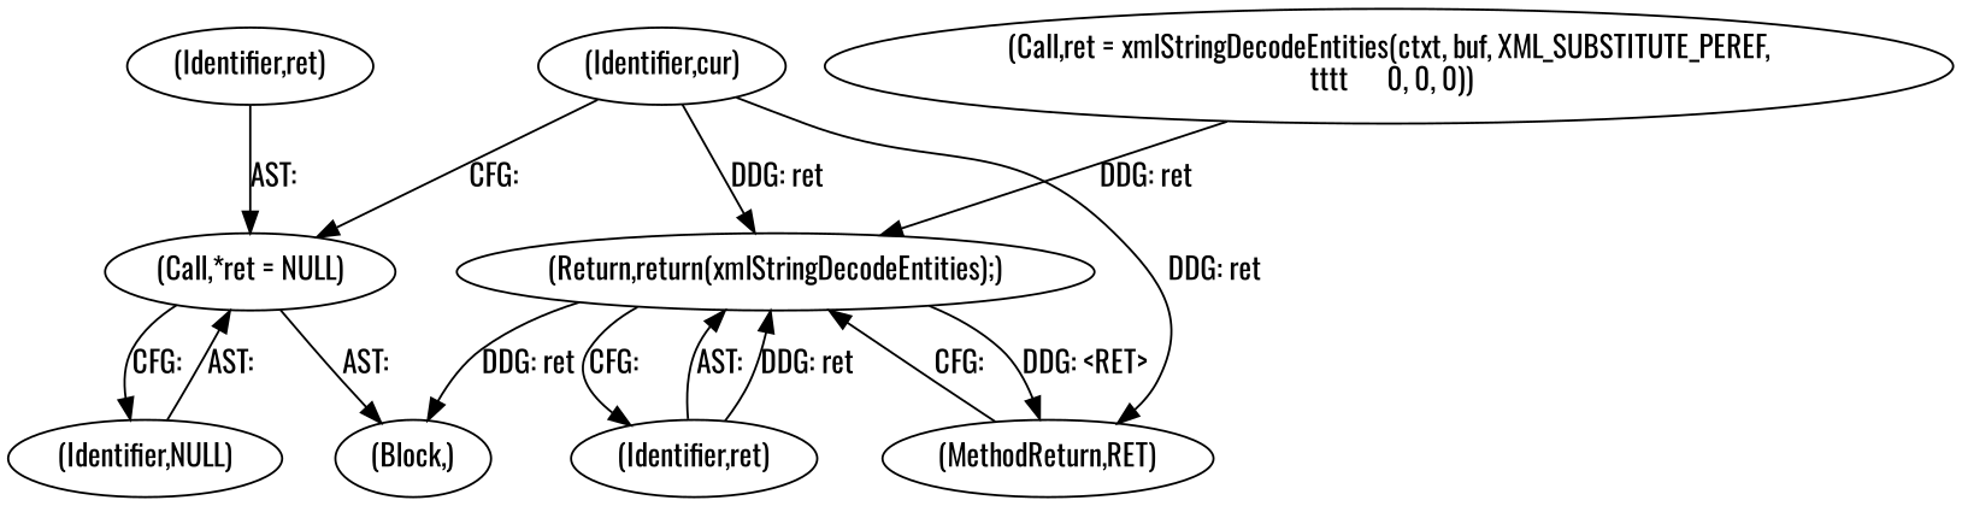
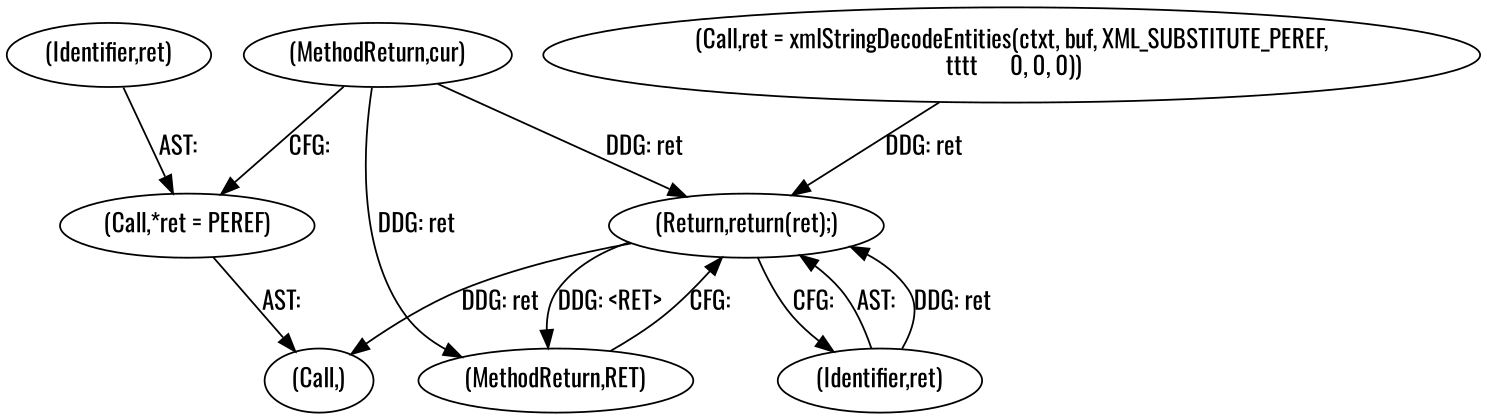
  digraph {
    fontname=Oswald
    node [fontname=Oswald]
    edge [fontname=Oswald]
-   n1 [label="(Call,*ret = NULL)"]
-   n2 [label="(Block,)"]
-   n3 [label="(Identifier,NULL)"]
-   n4 [label="(Return,return(xmlStringDecodeEntities);)"]
+   n1 [label="(Call,*ret = PEREF)"]
+   n2 [label="(Call,)"]
+   n4 [label="(Return,return(ret);)"]
    n5 [label="(MethodReturn,RET)"]
    n6 [label="(Identifier,ret)"]
-   n7 [label="(Identifier,cur)"]
+   n7 [label="(MethodReturn,cur)"]
    n8 [label="(Identifier,ret)"]
    n9 [label="(Call,ret = xmlStringDecodeEntities(ctxt, buf, XML_SUBSTITUTE_PEREF,\n \t\t\t\t      0, 0, 0))"]
    n1 -> n2 [label="AST: "]
-   n1 -> n3 [label="CFG: "]
-   n3 -> n1 [label="AST: "]
    n4 -> n2 [label="DDG: ret"]
    n4 -> n5 [label="DDG: <RET>"]
    n4 -> n6 [label="CFG: "]
    n5 -> n4 [label="CFG: "]
    n6 -> n4 [label="AST: "]
    n6 -> n4 [label="DDG: ret"]
    n7 -> n1 [label="CFG: "]
    n7 -> n4 [label="DDG: ret"]
    n7 -> n5 [label="DDG: ret"]
    n8 -> n1 [label="AST: "]
    n9 -> n4 [label="DDG: ret"]
  }
